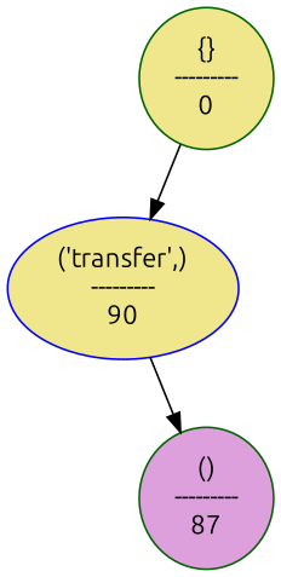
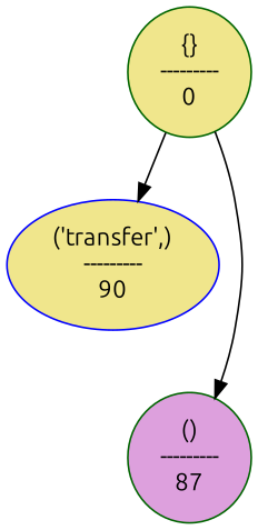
  strict digraph {
    fontname=Ubuntu
    node [color=darkgreen fillcolor=khaki fontname=Ubuntu style=filled]
    edge [fontname=Ubuntu]
    "('transfer',)\n---------\n90" [color=blue]
    "{}\n---------\n0"
    "()\n---------\n87" [fillcolor=plum]
-   "('transfer',)\n---------\n90" -> "()\n---------\n87"
+   "{}\n---------\n0" -> "()\n---------\n87"
    "{}\n---------\n0" -> "('transfer',)\n---------\n90"
  }
